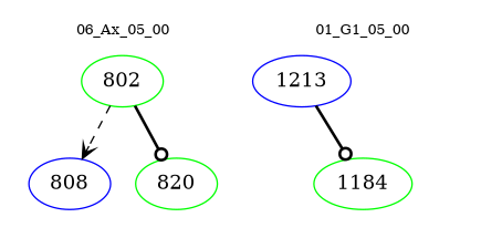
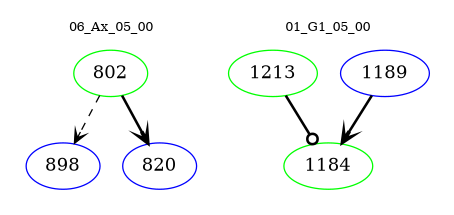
  digraph {
    node [color=green]
    edge [arrowhead=vee color=black style=bold]
-   n1 [color=blue label=808]
+   n1 [color=blue label=898]
    n2 [label=802]
-   n3 [label=820]
+   n3 [color=blue label=820]
+   n4 [color=blue label=1189]
    n5 [label=1184]
-   n6 [color=blue label=1213]
+   n6 [label=1213]
    subgraph cluster_1 {
      color=white
      fontsize=10
      label="06_Ax_05_00"
      n1
      n2
      n3
    }
    subgraph cluster_2 {
      color=white
      fontsize=10
      label="01_G1_05_00"
+     n4
      n5
      n6
    }
    n2 -> n1 [style=dashed]
-   n2 -> n3 [arrowhead=odot]
+   n2 -> n3
+   n4 -> n5
    n6 -> n5 [arrowhead=odot]
  }
